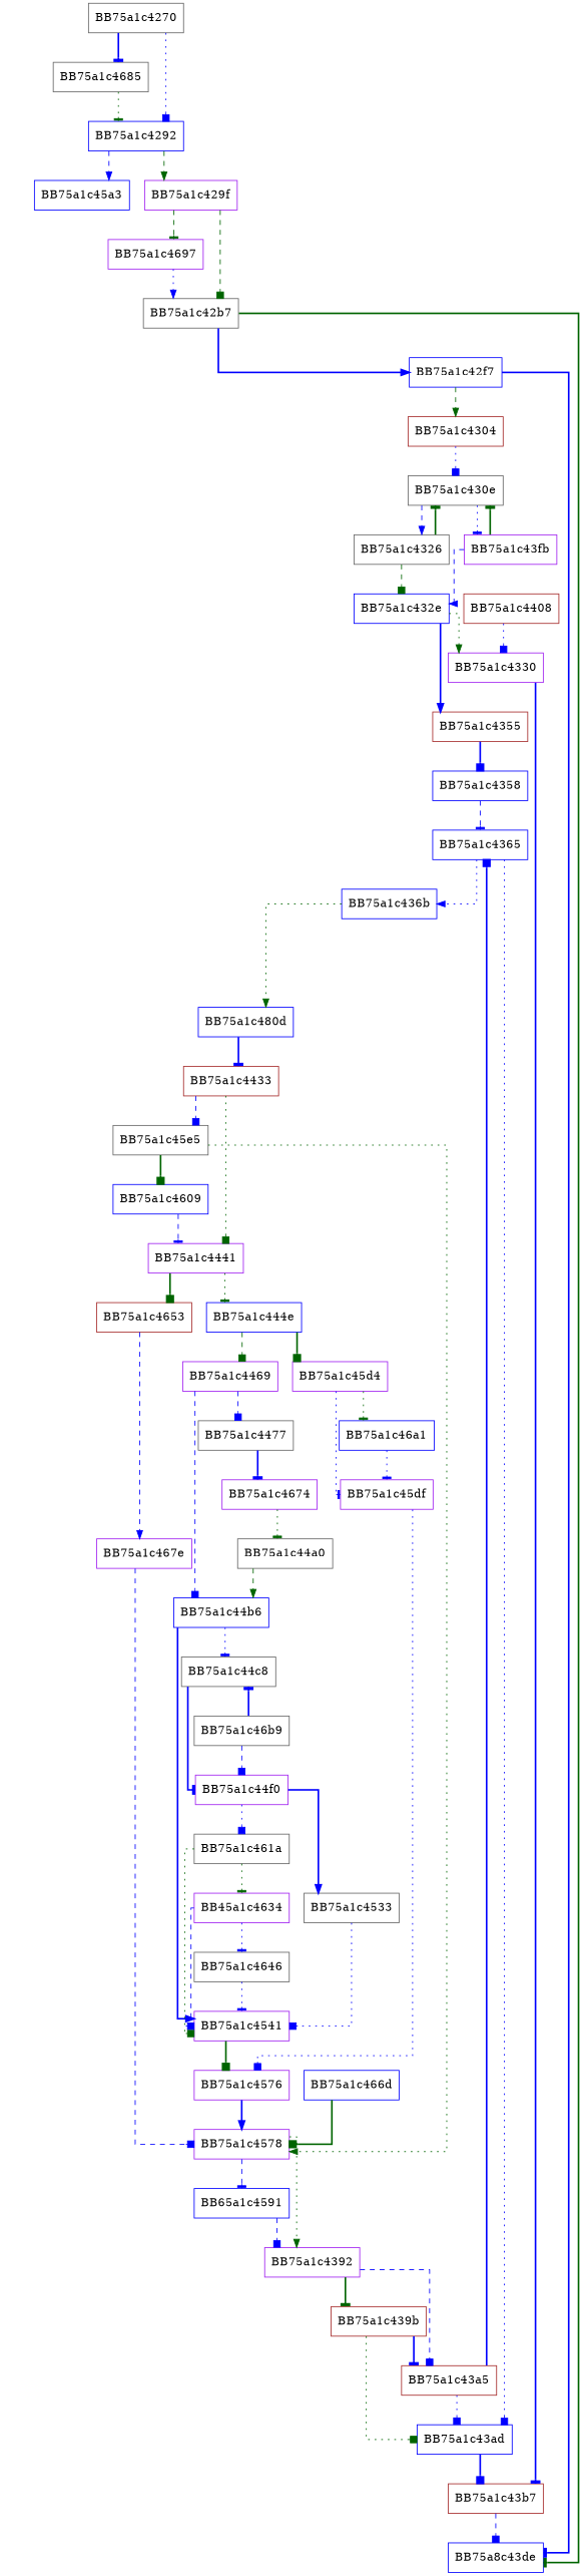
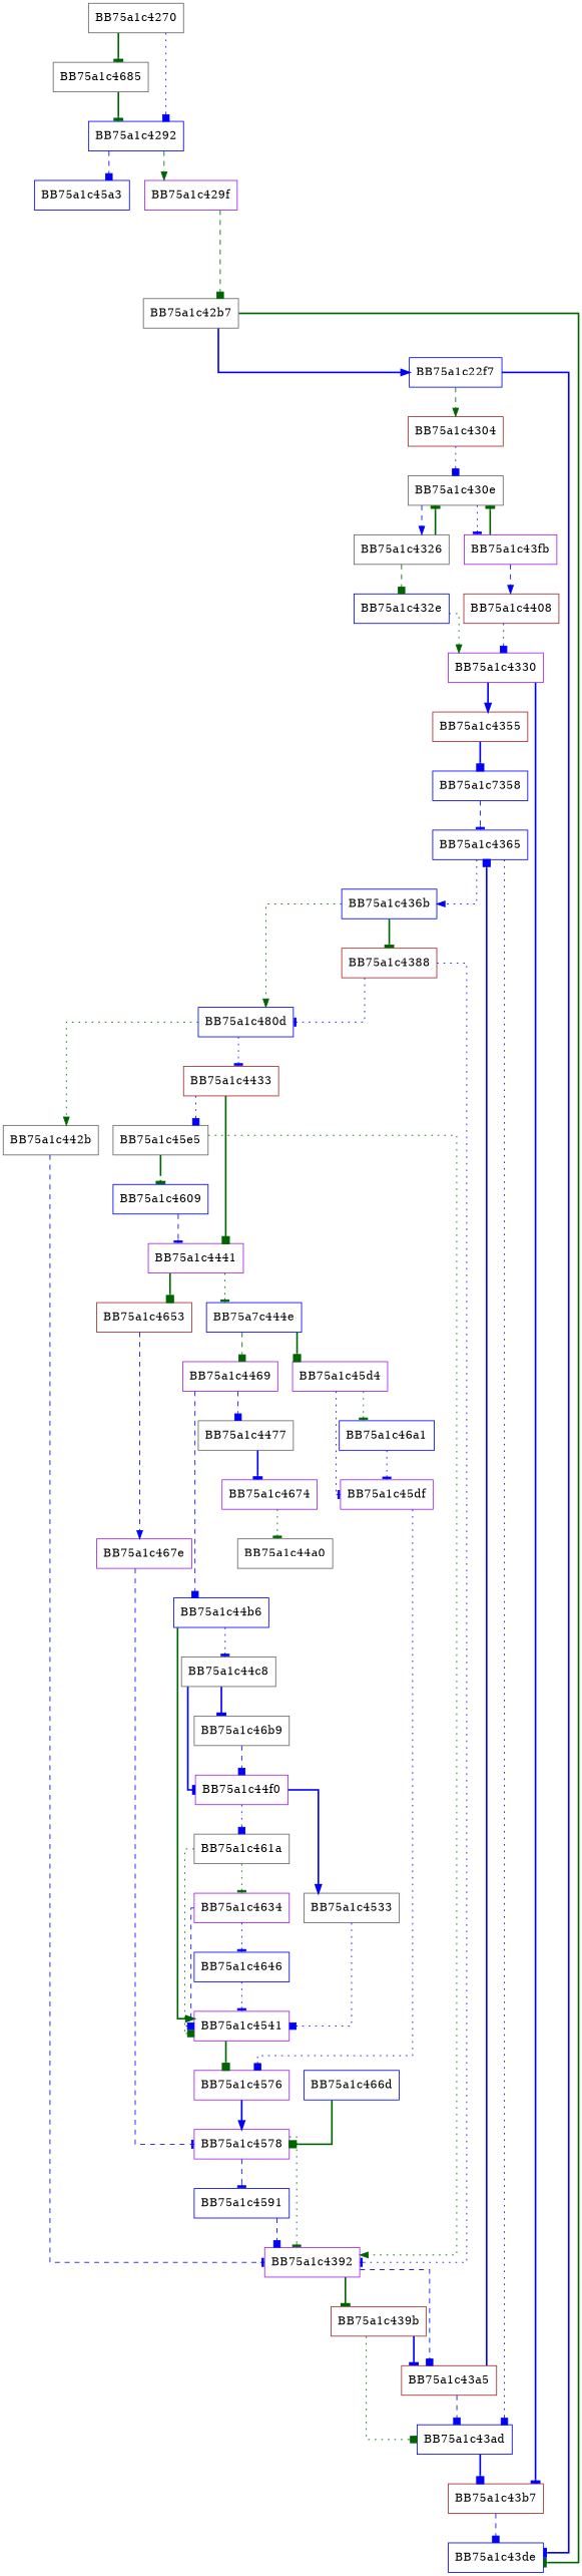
  digraph {
    splines=ortho
    node [color=blue shape=box]
    edge [arrowhead=tee color=blue style=dotted]
    BB75a1c4270 [color=gray40]
    BB75a1c4685 [color=gray40]
    BB75a1c4292
    BB75a1c45a3
    BB75a1c429f [color=purple]
-   BB75a1c4697 [color=purple]
    BB75a1c42b7 [color=gray40]
-   BB75a1c43de [label=BB75a8c43de]
-   BB75a1c42f7
+   BB75a1c43de
+   BB75a1c42f7 [label=BB75a1c22f7]
    BB75a1c4304 [color=brown]
    BB75a1c430e [color=gray40]
    BB75a1c43fb [color=purple]
    BB75a1c4326 [color=gray40]
    BB75a1c4408 [color=brown]
    BB75a1c432e
    BB75a1c4330 [color=purple]
    BB75a1c43b7 [color=brown]
    BB75a1c4355 [color=brown]
-   BB75a1c4358
+   BB75a1c4358 [label=BB75a1c7358]
    BB75a1c4365
    BB75a1c43ad
    BB75a1c436b
    n23 [label=BB75a1c480d]
+   BB75a1c4388 [color=brown]
    BB75a1c4433 [color=brown]
+   BB75a1c442b [color=gray40]
    BB75a1c4392 [color=purple]
    BB75a1c45e5 [color=gray40]
    BB75a1c4441 [color=purple]
    BB75a1c43a5 [color=brown]
    BB75a1c439b [color=brown]
    BB75a1c4609
    BB75a1c4653 [color=brown]
-   BB75a1c444e
+   BB75a1c444e [label=BB75a7c444e]
    BB75a1c467e [color=purple]
    BB75a1c45d4 [color=purple]
    BB75a1c4469 [color=purple]
    BB75a1c4578 [color=purple]
    BB75a1c46a1
    BB75a1c45df [color=purple]
    BB75a1c44b6
    BB75a1c4477 [color=gray40]
    BB75a1c4576 [color=purple]
    BB75a1c4541 [color=purple]
    BB75a1c44c8 [color=gray40]
    BB75a1c4674 [color=purple]
    BB75a1c46b9 [color=gray40]
    BB75a1c44f0 [color=purple]
    BB75a1c44a0 [color=gray40]
    BB75a1c461a [color=gray40]
    BB75a1c4533 [color=gray40]
-   BB75a1c4634 [color=purple label=BB45a1c4634]
-   BB75a1c4646 [color=gray40]
-   BB75a1c4591 [label=BB65a1c4591]
+   BB75a1c4634 [color=purple]
+   BB75a1c4646
+   BB75a1c4591
    BB75a1c466d
-   BB75a1c4270 -> BB75a1c4685 [style=bold]
+   BB75a1c4270 -> BB75a1c4685 [color=darkgreen style=bold]
    BB75a1c4270 -> BB75a1c4292 [arrowhead=box]
-   BB75a1c4685 -> BB75a1c4292 [color=darkgreen]
-   BB75a1c4292 -> BB75a1c45a3 [arrowhead=normal style=dashed]
+   BB75a1c4685 -> BB75a1c4292 [color=darkgreen style=bold]
+   BB75a1c4292 -> BB75a1c45a3 [arrowhead=box style=dashed]
    BB75a1c4292 -> BB75a1c429f [arrowhead=normal color=darkgreen style=dashed]
-   BB75a1c429f -> BB75a1c4697 [color=darkgreen style=dashed]
    BB75a1c429f -> BB75a1c42b7 [arrowhead=box color=darkgreen style=dashed]
-   BB75a1c4697 -> BB75a1c42b7 [arrowhead=normal]
    BB75a1c42b7 -> BB75a1c43de [color=darkgreen style=bold]
    BB75a1c42b7 -> BB75a1c42f7 [arrowhead=normal style=bold]
    BB75a1c42f7 -> BB75a1c43de [style=bold]
    BB75a1c42f7 -> BB75a1c4304 [arrowhead=normal color=darkgreen style=dashed]
    BB75a1c4304 -> BB75a1c430e [arrowhead=box]
    BB75a1c430e -> BB75a1c43fb
    BB75a1c430e -> BB75a1c4326 [arrowhead=normal style=dashed]
    BB75a1c43fb -> BB75a1c430e [color=darkgreen style=bold]
-   BB75a1c43fb -> BB75a1c432e [arrowhead=normal style=dashed]
+   BB75a1c43fb -> BB75a1c4408 [arrowhead=normal style=dashed]
    BB75a1c4326 -> BB75a1c430e [color=darkgreen style=bold]
    BB75a1c4326 -> BB75a1c432e [arrowhead=box color=darkgreen style=dashed]
    BB75a1c4408 -> BB75a1c4330 [arrowhead=box]
    BB75a1c432e -> BB75a1c4330 [arrowhead=normal color=darkgreen]
    BB75a1c4330 -> BB75a1c43b7 [style=bold]
-   BB75a1c432e -> BB75a1c4355 [arrowhead=normal style=bold]
+   BB75a1c4330 -> BB75a1c4355 [arrowhead=normal style=bold]
    BB75a1c43b7 -> BB75a1c43de [arrowhead=box style=dashed]
    BB75a1c4355 -> BB75a1c4358 [arrowhead=box style=bold]
    BB75a1c4358 -> BB75a1c4365 [style=dashed]
    BB75a1c4365 -> BB75a1c43ad [arrowhead=box]
    BB75a1c4365 -> BB75a1c436b [arrowhead=normal]
    BB75a1c43ad -> BB75a1c43b7 [arrowhead=box style=bold]
    BB75a1c436b -> n23 [arrowhead=normal color=darkgreen]
-   n23 -> BB75a1c4433 [style=bold]
-   BB75a1c4433 -> BB75a1c45e5 [arrowhead=box style=dashed]
-   BB75a1c4433 -> BB75a1c4441 [arrowhead=box color=darkgreen]
+   BB75a1c436b -> BB75a1c4388 [color=darkgreen style=bold]
+   n23 -> BB75a1c4433
+   n23 -> BB75a1c442b [arrowhead=normal color=darkgreen]
+   BB75a1c4388 -> n23
+   BB75a1c4388 -> BB75a1c4392
+   BB75a1c4433 -> BB75a1c45e5 [arrowhead=box]
+   BB75a1c4433 -> BB75a1c4441 [arrowhead=box color=darkgreen style=bold]
+   BB75a1c442b -> BB75a1c4392 [style=dashed]
    BB75a1c4392 -> BB75a1c43a5 [arrowhead=box style=dashed]
    BB75a1c4392 -> BB75a1c439b [color=darkgreen style=bold]
-   BB75a1c45e5 -> BB75a1c4578 [arrowhead=normal color=darkgreen]
-   BB75a1c45e5 -> BB75a1c4609 [arrowhead=box color=darkgreen style=bold]
+   BB75a1c45e5 -> BB75a1c4392 [arrowhead=normal color=darkgreen]
+   BB75a1c45e5 -> BB75a1c4609 [color=darkgreen style=bold]
    BB75a1c4441 -> BB75a1c4653 [arrowhead=box color=darkgreen style=bold]
    BB75a1c4441 -> BB75a1c444e [color=darkgreen]
    BB75a1c43a5 -> BB75a1c4365 [arrowhead=box style=bold]
-   BB75a1c43a5 -> BB75a1c43ad [arrowhead=box]
+   BB75a1c43a5 -> BB75a1c43ad [arrowhead=box style=dashed]
    BB75a1c439b -> BB75a1c43ad [arrowhead=box color=darkgreen]
    BB75a1c439b -> BB75a1c43a5 [style=bold]
    BB75a1c4609 -> BB75a1c4441 [style=dashed]
    BB75a1c4653 -> BB75a1c467e [arrowhead=normal style=dashed]
    BB75a1c444e -> BB75a1c45d4 [arrowhead=box color=darkgreen style=bold]
    BB75a1c444e -> BB75a1c4469 [arrowhead=box color=darkgreen style=dashed]
-   BB75a1c467e -> BB75a1c4578 [arrowhead=box style=dashed]
+   BB75a1c467e -> BB75a1c4578 [style=dashed]
    BB75a1c45d4 -> BB75a1c46a1 [color=darkgreen]
    BB75a1c45d4 -> BB75a1c45df
    BB75a1c4469 -> BB75a1c44b6 [arrowhead=box style=dashed]
    BB75a1c4469 -> BB75a1c4477 [arrowhead=box style=dashed]
-   BB75a1c4578 -> BB75a1c4392 [arrowhead=normal color=darkgreen]
+   BB75a1c4578 -> BB75a1c4392 [color=darkgreen]
    BB75a1c4578 -> BB75a1c4591 [style=dashed]
    BB75a1c46a1 -> BB75a1c45df
    BB75a1c45df -> BB75a1c4576 [arrowhead=box]
-   BB75a1c44b6 -> BB75a1c4541 [arrowhead=normal style=bold]
+   BB75a1c44b6 -> BB75a1c4541 [arrowhead=normal color=darkgreen style=bold]
    BB75a1c44b6 -> BB75a1c44c8
    BB75a1c4477 -> BB75a1c4674 [style=bold]
    BB75a1c4576 -> BB75a1c4578 [arrowhead=normal style=bold]
    BB75a1c4541 -> BB75a1c4576 [arrowhead=box color=darkgreen style=bold]
-   BB75a1c46b9 -> BB75a1c44c8 [style=bold]
+   BB75a1c44c8 -> BB75a1c46b9 [style=bold]
    BB75a1c44c8 -> BB75a1c44f0 [style=bold]
    BB75a1c4674 -> BB75a1c44a0 [color=darkgreen]
    BB75a1c46b9 -> BB75a1c44f0 [arrowhead=box style=dashed]
    BB75a1c44f0 -> BB75a1c461a [arrowhead=box]
    BB75a1c44f0 -> BB75a1c4533 [arrowhead=normal style=bold]
-   BB75a1c44a0 -> BB75a1c44b6 [arrowhead=normal color=darkgreen style=dashed]
    BB75a1c461a -> BB75a1c4541 [arrowhead=box color=darkgreen]
    BB75a1c461a -> BB75a1c4634 [color=darkgreen]
    BB75a1c4533 -> BB75a1c4541 [arrowhead=box]
    BB75a1c4634 -> BB75a1c4541 [arrowhead=box style=dashed]
    BB75a1c4634 -> BB75a1c4646
    BB75a1c4646 -> BB75a1c4541
    BB75a1c4591 -> BB75a1c4392 [arrowhead=box style=dashed]
    BB75a1c466d -> BB75a1c4578 [arrowhead=box color=darkgreen style=bold]
  }
